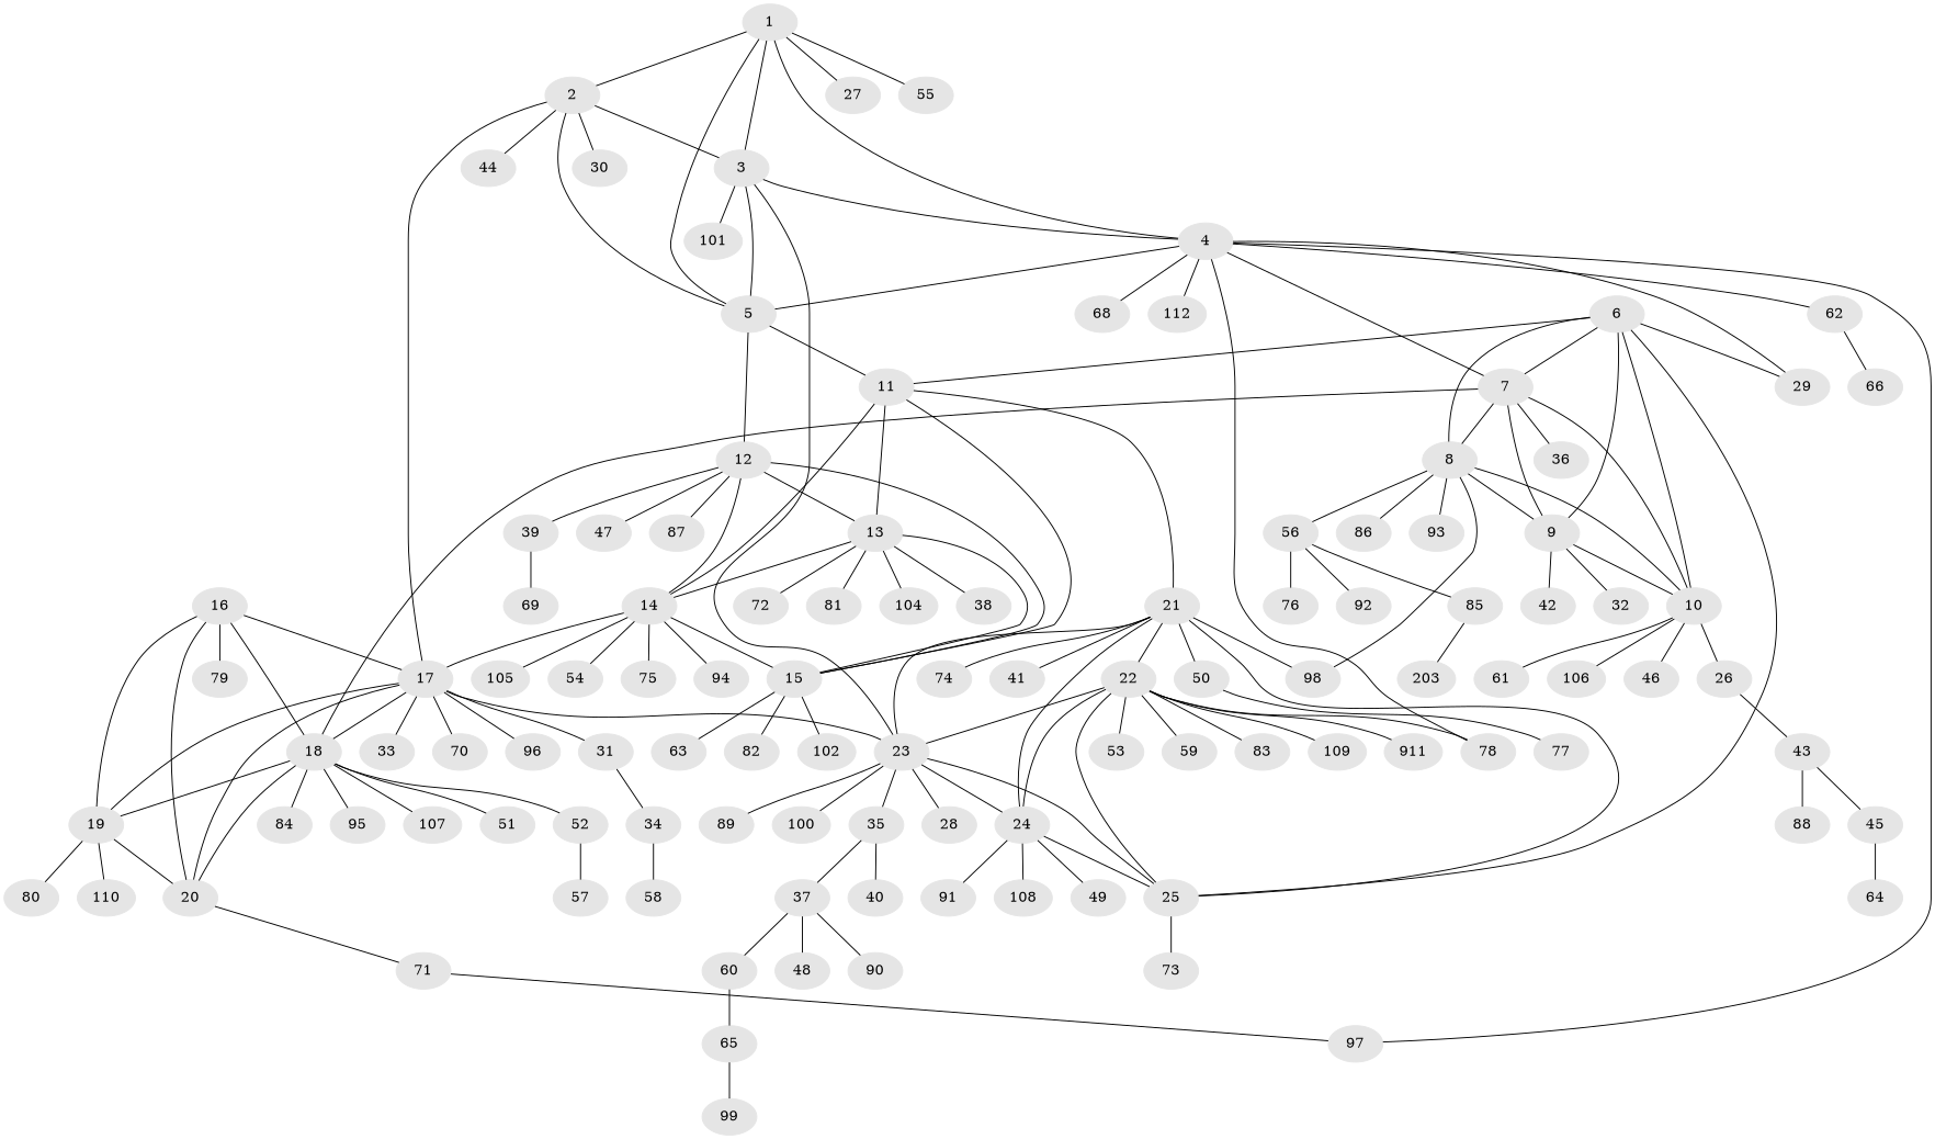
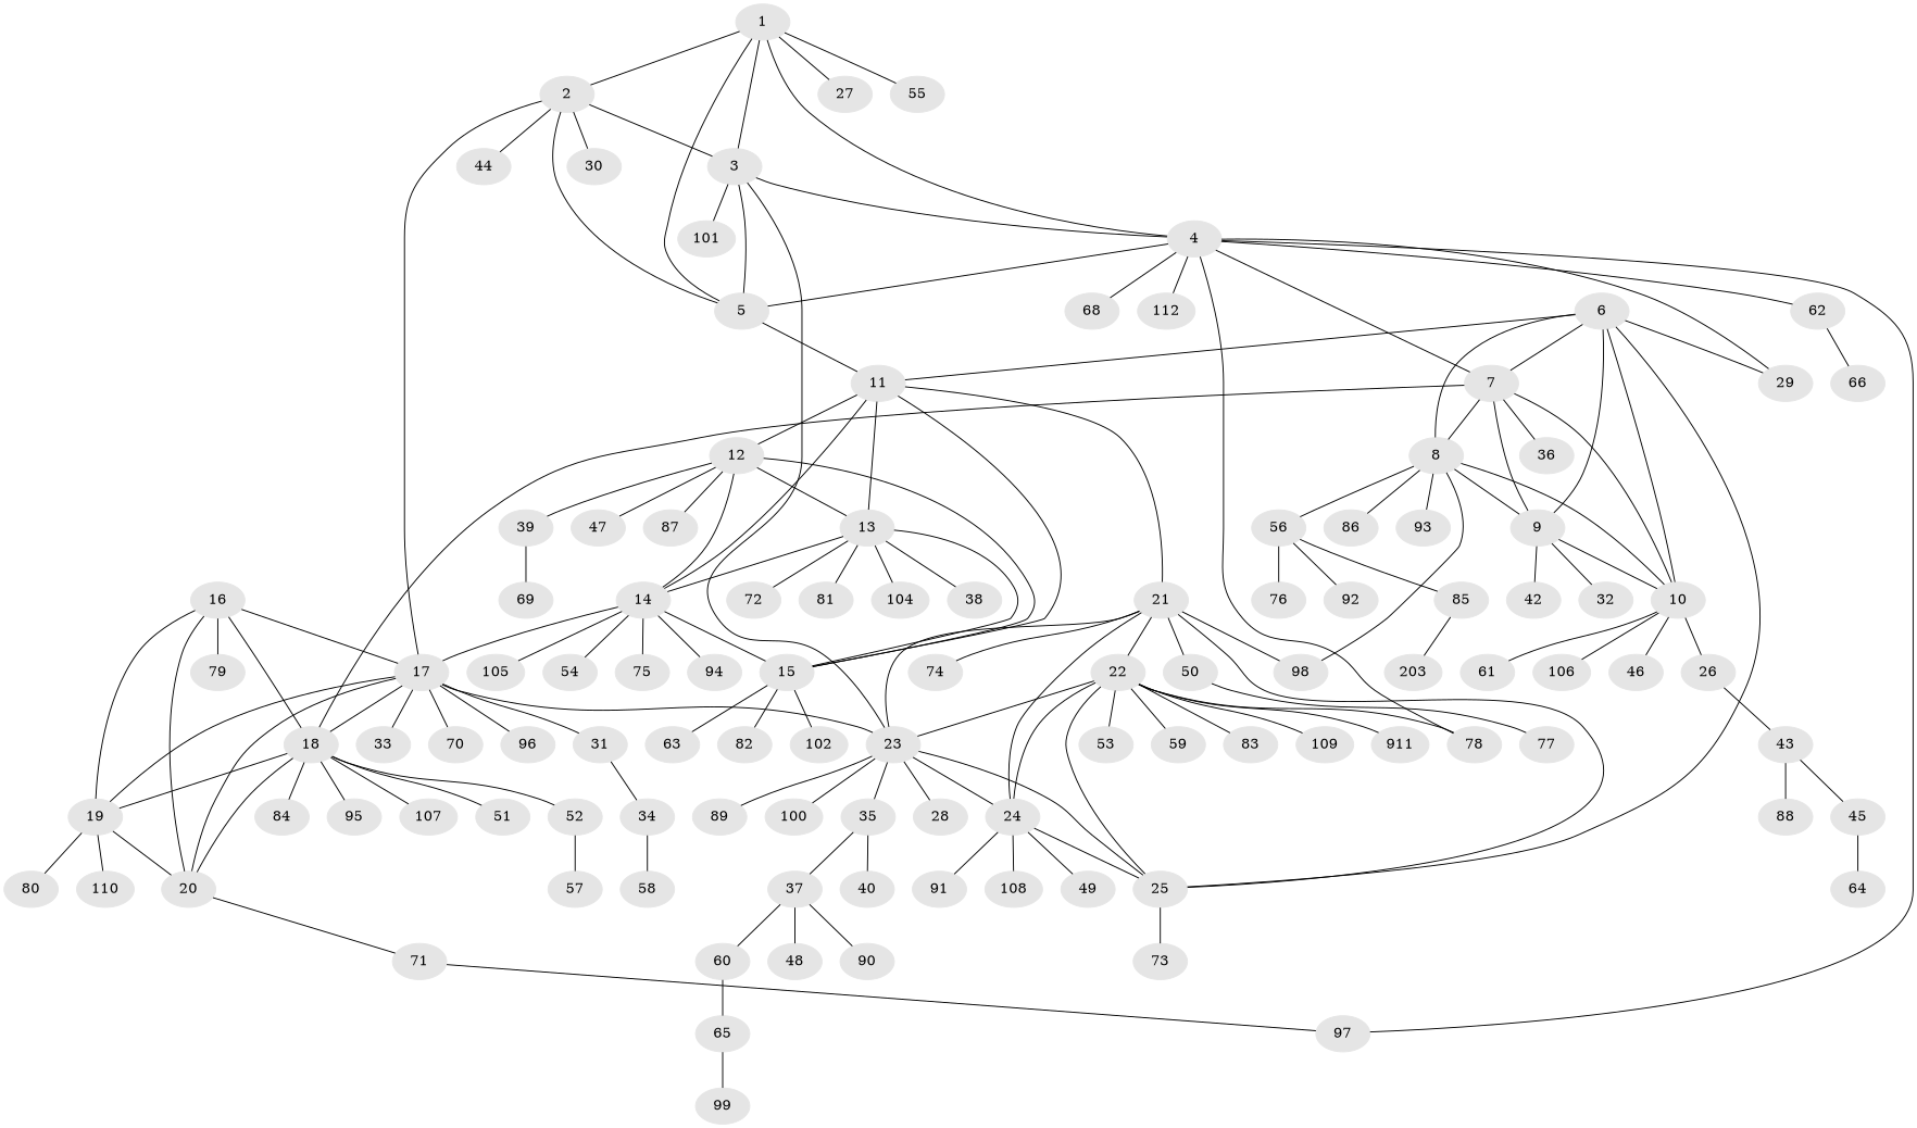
  graph {
    node [color=gray90 style=filled]
    1
    2
    3
    4
    5
    27
    55
    17
    30
    44
    23
    101
    7
    29
    62
    68
    78
    97
    112
    11
    18
    19
    20
    31
    33
    70
    96
    25
    24
    28
    35
    89
    100
    8
    9
    10
    36
    66
    12
    13
    14
    15
    21
    6
    56
    86
    93
    98
    32
    42
    26
    46
    61
    106
    73
    51
    52
    84
    95
    107
    76
    85
    92
    43
    39
    47
    87
    38
    72
    81
    104
    54
    75
    94
    105
    63
    82
    102
    22
-   41
    50
    74
    69
    16
    79
    80
    110
    71
    34
    57
    53
    59
    83
    109
    n95 [label=911]
    49
    91
    108
    77
    37
    40
    45
    88
    58
    48
    60
    90
    65
    64
    n110 [label=203]
    99
    1 -- 2
    1 -- 3
    1 -- 4
    1 -- 5
    1 -- 27
    1 -- 55
    2 -- 3
    2 -- 5
    2 -- 17
    2 -- 30
    2 -- 44
    3 -- 4
    3 -- 5
    3 -- 23
    3 -- 101
    4 -- 5
    4 -- 7
    4 -- 29
    4 -- 62
    4 -- 68
    4 -- 78
    4 -- 97
    4 -- 112
    5 -- 11
    17 -- 23
    17 -- 18
    17 -- 19
    17 -- 20
    17 -- 31
    17 -- 33
    17 -- 70
    17 -- 96
    23 -- 25
    23 -- 24
    23 -- 28
    23 -- 35
    23 -- 89
    23 -- 100
    7 -- 18
    7 -- 8
    7 -- 9
    7 -- 10
    7 -- 36
    62 -- 66
-   5 -- 12
+   11 -- 12
    11 -- 13
    11 -- 14
    11 -- 15
    11 -- 21
    18 -- 19
    18 -- 20
    18 -- 51
    18 -- 52
    18 -- 84
    18 -- 95
    18 -- 107
    19 -- 20
    19 -- 80
    19 -- 110
    20 -- 71
    31 -- 34
    25 -- 73
    24 -- 25
    24 -- 49
    24 -- 91
    24 -- 108
    35 -- 37
    35 -- 40
    8 -- 9
    8 -- 10
    8 -- 56
    8 -- 86
    8 -- 93
    8 -- 98
    9 -- 10
    9 -- 32
    9 -- 42
    10 -- 26
    10 -- 46
    10 -- 61
    10 -- 106
    12 -- 13
    12 -- 14
    12 -- 15
    12 -- 39
    12 -- 47
    12 -- 87
    13 -- 14
    13 -- 15
    13 -- 38
    13 -- 72
    13 -- 81
    13 -- 104
    14 -- 17
    14 -- 15
    14 -- 54
    14 -- 75
    14 -- 94
    14 -- 105
    15 -- 63
    15 -- 82
    15 -- 102
    21 -- 23
    21 -- 25
    21 -- 24
    21 -- 98
    21 -- 22
-   21 -- 41
    21 -- 50
    21 -- 74
    6 -- 7
    6 -- 29
    6 -- 11
    6 -- 25
    6 -- 8
    6 -- 9
    6 -- 10
    56 -- 76
    56 -- 85
    56 -- 92
    26 -- 43
    52 -- 57
    85 -- n110
    43 -- 45
    43 -- 88
    39 -- 69
    22 -- 23
    22 -- 78
    22 -- 25
    22 -- 24
    22 -- 53
    22 -- 59
    22 -- 83
    22 -- 109
    22 -- n95
    50 -- 77
    16 -- 17
    16 -- 18
    16 -- 19
    16 -- 20
    16 -- 79
    71 -- 97
    34 -- 58
    37 -- 48
    37 -- 60
    37 -- 90
    45 -- 64
    60 -- 65
    65 -- 99
  }
